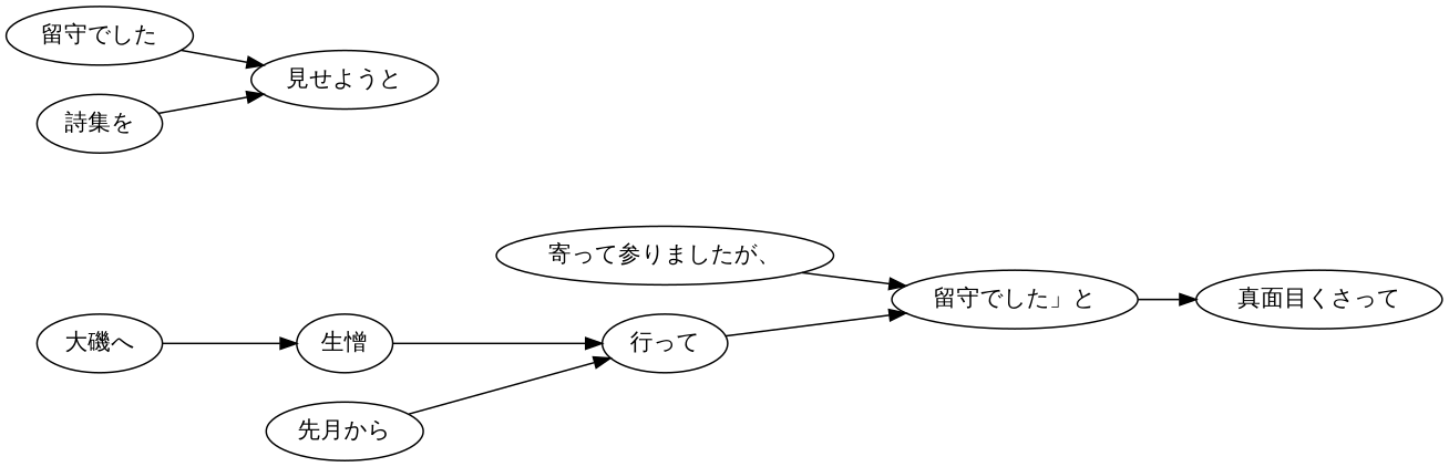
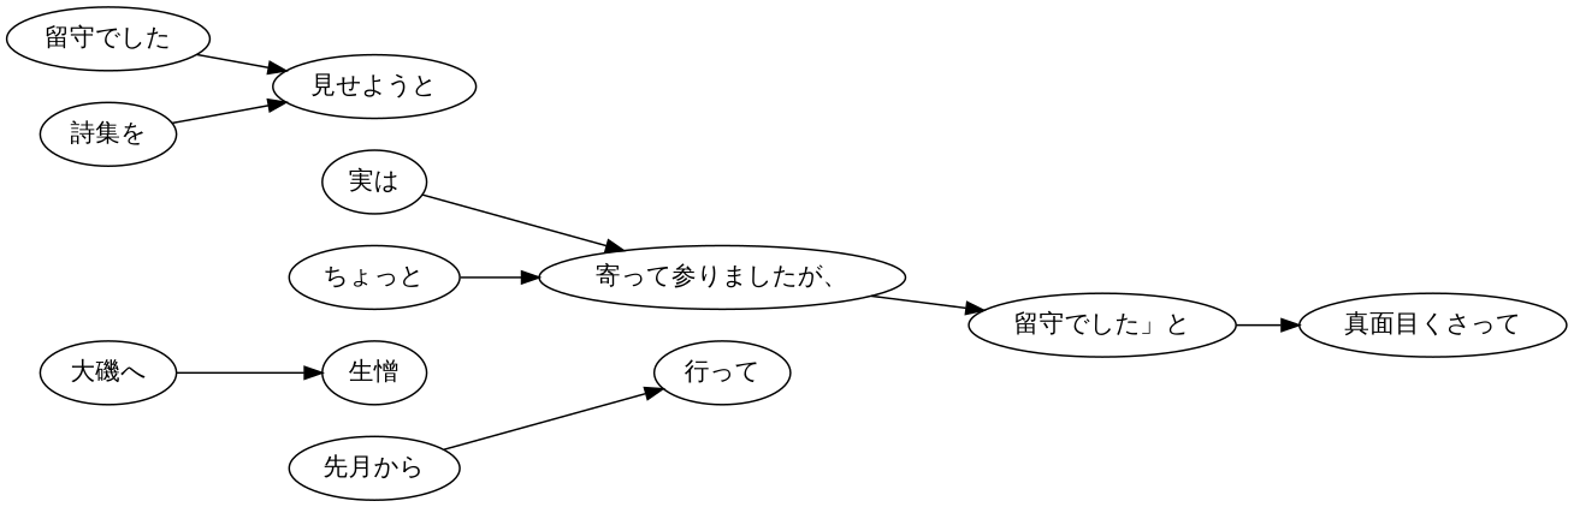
  digraph {
    rankdir=LR
+   n1 [label="実は"]
    n2 [label="寄って参りましたが、"]
    n3 [label="留守でした」と"]
    n4 [label="留守でした"]
    n5 [label="見せようと"]
    n6 [label="詩集を"]
+   n7 [label="ちょっと"]
    n8 [label="真面目くさって"]
    n9 [label="生憎"]
    n10 [label="行って"]
    n11 [label="先月から"]
    n12 [label="大磯へ"]
+   n1 -> n2
    n2 -> n3
    n3 -> n8
    n4 -> n5
    n6 -> n5
-   n9 -> n10
-   n10 -> n3
+   n7 -> n2
    n11 -> n10
    n12 -> n9
  }
